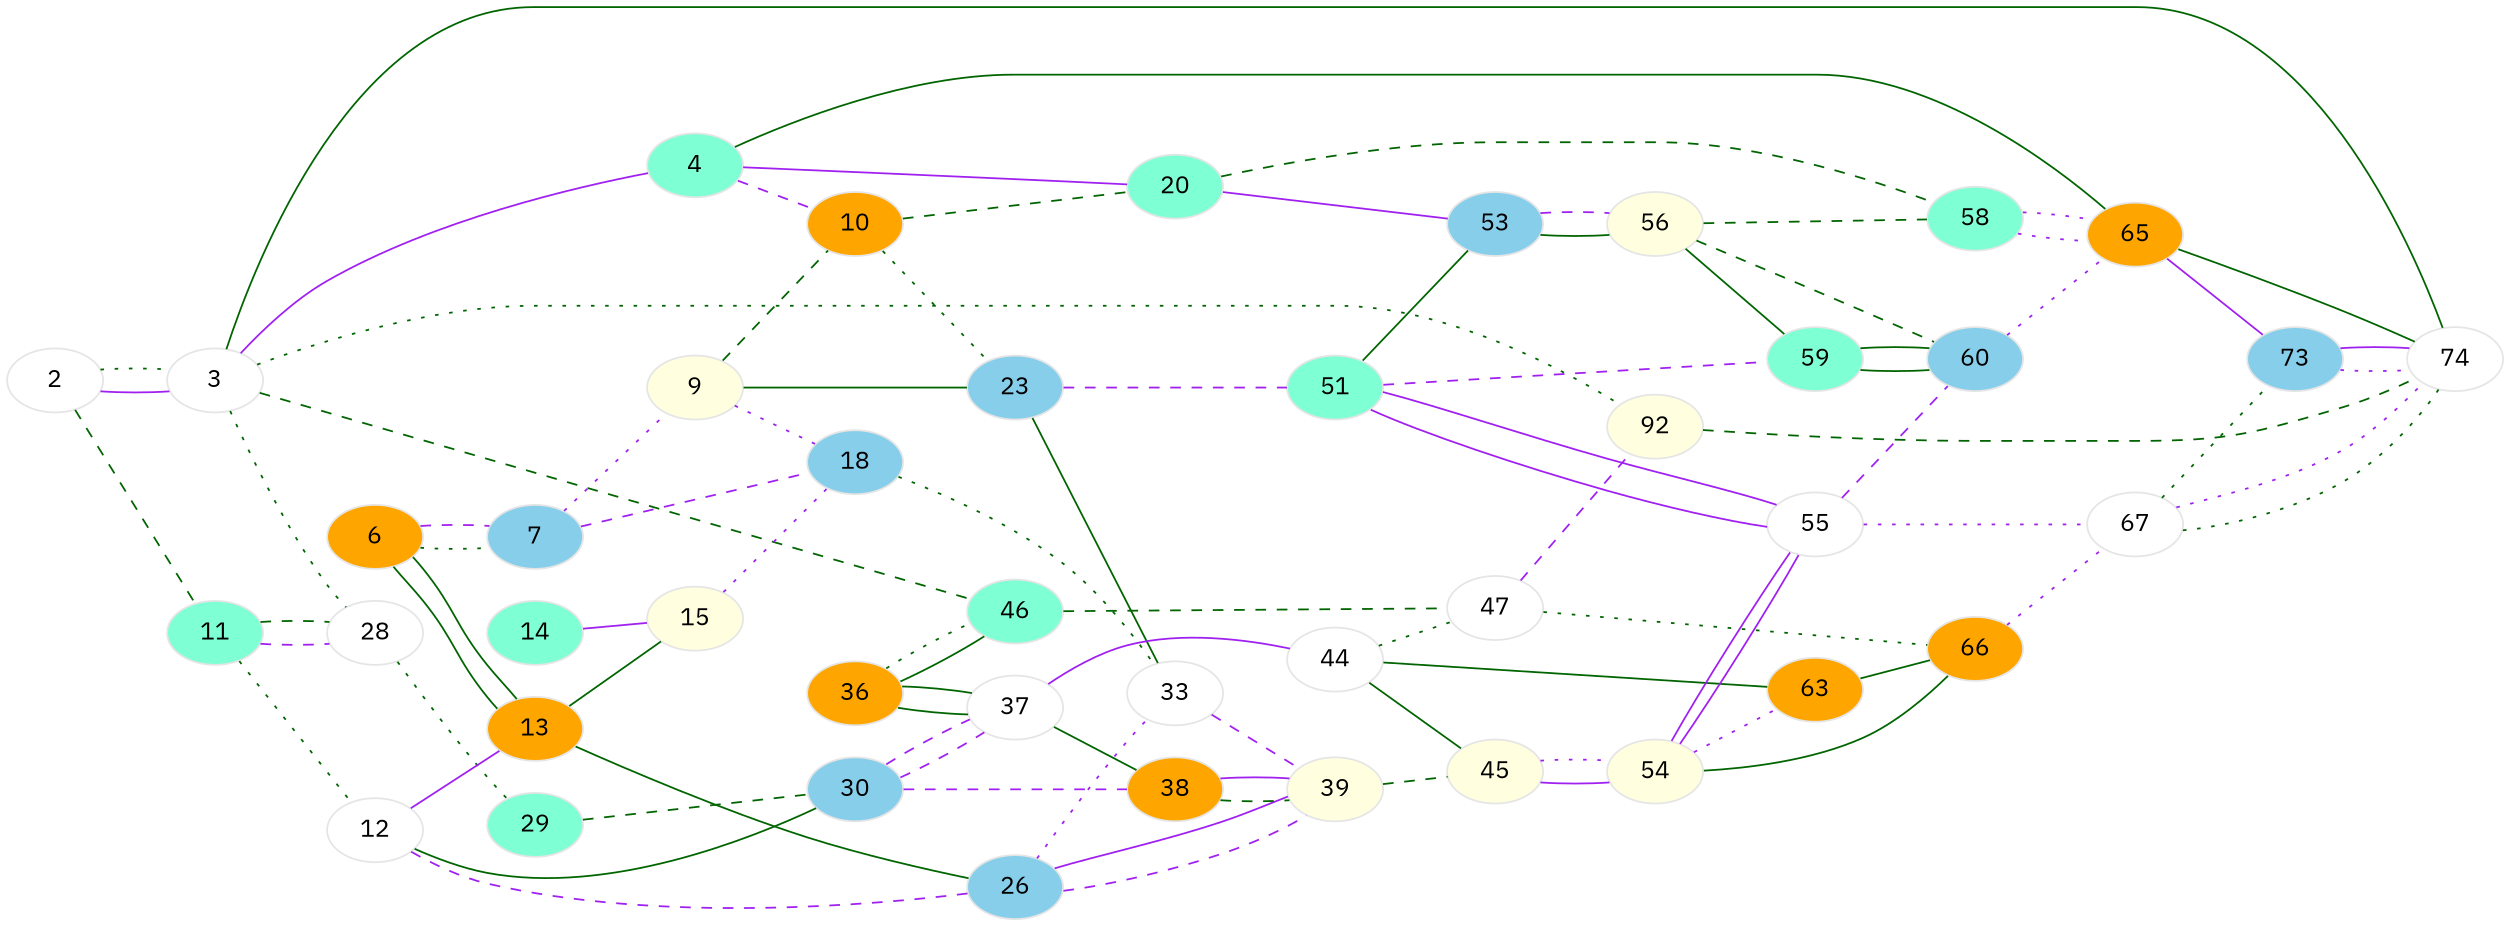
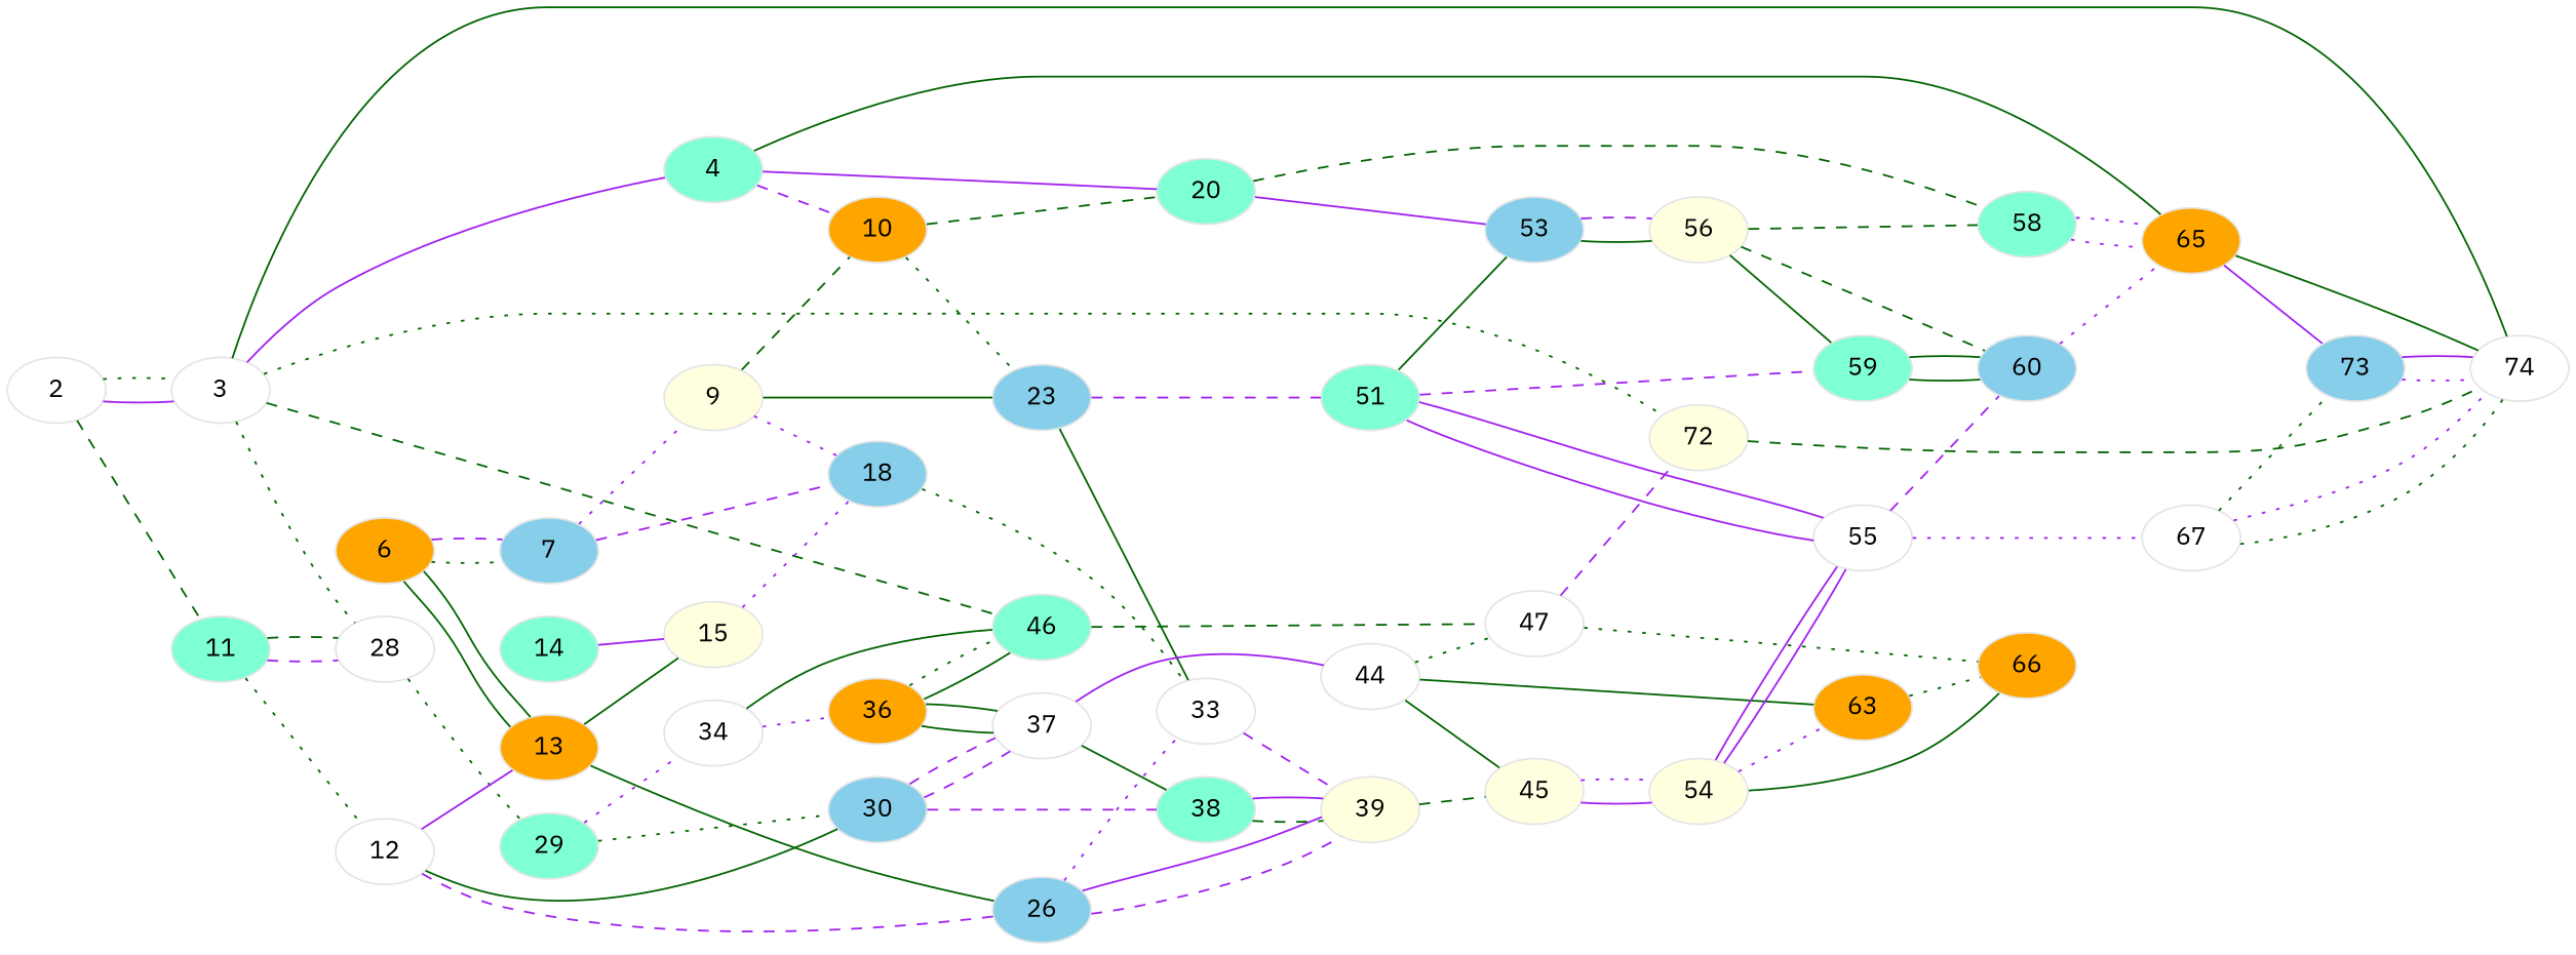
  graph {
    fontname="IBM Plex Sans"
    rankdir=LR
    node [color=gray90 fillcolor=white fontname="IBM Plex Sans" style=filled]
    edge [color=darkgreen fontname="IBM Plex Sans" style=solid]
    3 [super="+50"]
    2
    11 [fillcolor=aquamarine]
    6 [fillcolor=orange]
    7 [fillcolor=skyblue super="+8"]
    13 [fillcolor=orange super="+16"]
    4 [fillcolor=aquamarine super="+5"]
    28 [super="+32"]
    46 [fillcolor=aquamarine super="+49"]
-   72 [fillcolor=lightyellow label=92]
+   72 [fillcolor=lightyellow]
    74 [super="+75"]
    12 [super="+25"]
    10 [fillcolor=orange super="+19"]
    20 [fillcolor=aquamarine super="+21"]
    65 [fillcolor=orange super="+69"]
    29 [fillcolor=aquamarine]
    47 [super="+70"]
    23 [fillcolor=skyblue super="+42"]
    53 [fillcolor=skyblue]
    58 [fillcolor=aquamarine]
    73 [fillcolor=skyblue]
    9 [fillcolor=lightyellow super="+22"]
    18 [fillcolor=skyblue super="+24"]
    26 [fillcolor=skyblue super="+27"]
    15 [fillcolor=lightyellow super="+17"]
    33 [super="+41"]
    51 [fillcolor=aquamarine super="+52"]
    30 [fillcolor=skyblue super="+31"]
    39 [fillcolor=lightyellow super="+43"]
    37 [super="+40"]
-   38 [fillcolor=orange]
+   38 [fillcolor=aquamarine]
    14 [fillcolor=aquamarine]
    56 [fillcolor=lightyellow super="+57"]
    55 [super="+61"]
    59 [fillcolor=aquamarine]
    45 [fillcolor=lightyellow]
+   34 [super="+35"]
    36 [fillcolor=orange]
    44 [super="+48"]
    63 [fillcolor=orange]
    54 [fillcolor=lightyellow super="+64"]
    66 [fillcolor=orange super="+71"]
    67 [super="+68"]
    60 [fillcolor=skyblue super="+62"]
    3 -- 4 [color=purple]
    3 -- 28 [style=dotted]
    3 -- 46 [style=dashed]
    3 -- 72 [style=dotted]
    3 -- 74
    2 -- 3 [color=purple]
    2 -- 3 [style=dotted]
    2 -- 11 [style=dashed]
    11 -- 28 [color=purple style=dashed]
    11 -- 28 [style=dashed]
    11 -- 12 [style=dotted]
    6 -- 7 [style=dotted]
    6 -- 7 [color=purple style=dashed]
    6 -- 13
    6 -- 13
    7 -- 9 [color=purple style=dotted]
    7 -- 18 [color=purple style=dashed]
    13 -- 26
    13 -- 15
    4 -- 10 [color=purple style=dashed]
    4 -- 20 [color=purple]
    4 -- 65
    28 -- 29 [style=dotted]
    46 -- 47 [style=dashed]
    72 -- 74 [style=dashed]
    12 -- 13 [color=purple]
    12 -- 26 [color=purple style=dashed]
    12 -- 30
    10 -- 20 [style=dashed]
    10 -- 23 [style=dotted]
    20 -- 53 [color=purple]
    20 -- 58 [style=dashed]
    65 -- 74
    65 -- 73 [color=purple]
-   29 -- 30 [style=dashed]
+   29 -- 30 [style=dotted]
+   29 -- 34 [color=purple style=dotted]
    47 -- 72 [color=purple style=dashed]
    47 -- 66 [style=dotted]
    23 -- 33
    23 -- 51 [color=purple style=dashed]
    53 -- 56
    53 -- 56 [color=purple style=dashed]
    58 -- 65 [color=purple style=dotted]
    58 -- 65 [color=purple style=dotted]
    73 -- 74 [color=purple style=dotted]
    73 -- 74 [color=purple]
    9 -- 10 [style=dashed]
    9 -- 23
    9 -- 18 [color=purple style=dotted]
    18 -- 33 [style=dotted]
    26 -- 33 [color=purple style=dotted]
    26 -- 39 [color=purple style=dashed]
    26 -- 39 [color=purple]
    15 -- 18 [color=purple style=dotted]
    33 -- 39 [color=purple style=dashed]
    51 -- 53
    51 -- 55 [color=purple]
    51 -- 55 [color=purple]
    51 -- 59 [color=purple style=dashed]
    30 -- 37 [color=purple style=dashed]
    30 -- 37 [color=purple style=dashed]
    30 -- 38 [color=purple style=dashed]
    39 -- 45 [style=dashed]
    37 -- 38
    37 -- 44 [color=purple]
    38 -- 39 [style=dashed]
    38 -- 39 [color=purple]
    14 -- 15 [color=purple weight=2]
    56 -- 58 [style=dashed]
    56 -- 59
    56 -- 60 [style=dashed]
    55 -- 67 [color=purple style=dotted]
    55 -- 60 [color=purple style=dashed]
    59 -- 60
    59 -- 60
    45 -- 54 [color=purple]
    45 -- 54 [color=purple style=dotted]
+   34 -- 46
+   34 -- 36 [color=purple style=dotted]
    36 -- 46
    36 -- 46 [style=dotted]
    36 -- 37
    36 -- 37
    44 -- 47 [style=dotted]
    44 -- 45
    44 -- 63
-   63 -- 66
+   63 -- 66 [style=dotted]
    54 -- 55 [color=purple]
    54 -- 55 [color=purple]
    54 -- 63 [color=purple style=dotted]
    54 -- 66
-   66 -- 67 [color=purple style=dotted]
    67 -- 74 [style=dotted]
    67 -- 74 [color=purple style=dotted]
    67 -- 73 [style=dotted]
    60 -- 65 [color=purple style=dotted]
  }
